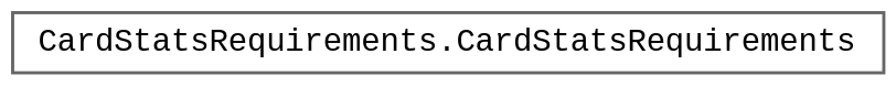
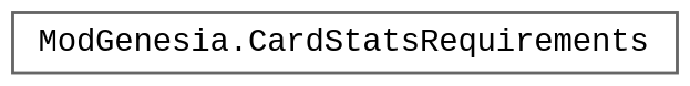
  digraph {
    rankdir=LR
    fontname="Liberation Mono"
-   n1 [color=grey40 fillcolor=white fontname="Liberation Mono" fontsize=10 height=0.2 label="CardStatsRequirements.CardStatsRequirements" shape=box style=filled width=0.4]
+   n1 [color=grey40 fillcolor=white fontname="Liberation Mono" fontsize=10 height=0.2 label="ModGenesia.CardStatsRequirements" shape=box style=filled width=0.4]
  }
